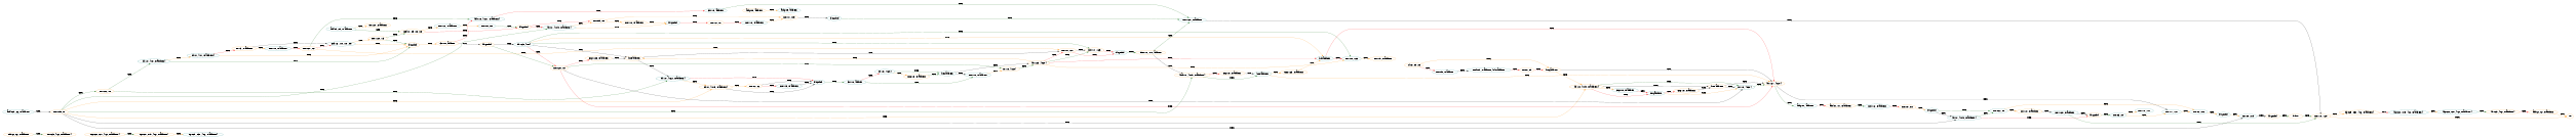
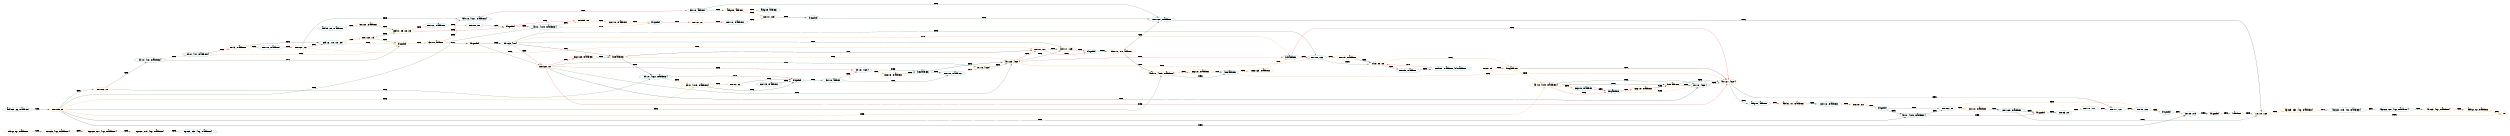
  digraph {
    rankdir=LR
    node [color=darkorange]
    edge [color=darkorange]
    n1 [label="sub sp , sp , # address"]
    n2 [label="str x23 , [ sp , # address ]"]
    n3 [label="stp x22 , x21 , [ sp , # address ]"]
    n4 [label="stp x20 , x19 , [ sp , # address ]"]
    n5 [color=teal label="stp x29 , x30 , [ sp , # address ]"]
    n6 [color=teal label="add x29 , sp , # address"]
    n7 [label="mov x19 , x1"]
    n8 [label="mov x22 , x0"]
    n9 [color=teal label="ldr x1 , [ x19 , # address ]"]
    n10 [label="ldrh w8 , [ x19 , # address ]"]
    n11 [label="ldr x1 , [ x19 , # address ]"]
    n12 [color=teal label="ldr x1 , [ x19 , # address ]"]
    n13 [color=teal label="mov x0 , x19"]
    n14 [label="ldr w8 , [ x19 , # address ]"]
    n15 [color=teal label="ldr w0 , [ x0 , # address ]"]
    n16 [color=teal label="ldr w0 , [ x22 , # address ]"]
    n17 [label="mov x59 , x0"]
    n18 [color=teal label="bl symbol"]
    n19 [label="cmp w8 , # address"]
    n20 [color=teal label="b.ne address"]
    n21 [color=teal label="bl symbol"]
    n22 [label="mov x2 , sp"]
    n23 [color=teal label="mov x22 , x0"]
    n24 [label="bl symbol"]
    n25 [label="bl symbol"]
    n26 [color=teal label="str w8 , [ x20 ]"]
    n27 [color=teal label="cmp w8 , # address"]
    n28 [color=teal label="b.eq address"]
    n29 [label="b.ne address"]
    n30 [color=teal label="ldr x1 , [ x1 , # address ]"]
    n31 [label="bl symbol"]
    n32 [label="tst w3 , # address"]
    n33 [label="cbz w0 , address"]
    n34 [color=teal label="mov w8 , # address"]
    n35 [color=teal label="csel w2 , w8 , wzr , ne"]
    n36 [label="mov x21 , x2"]
    n37 [label="mov w20 , w3"]
    n38 [color=teal label="ldrb w8 , [ x21 , # address ]"]
    n39 [label="mov x0 , x21"]
    n40 [color=teal label="cbz w8 , address"]
    n41 [label="mov w1 , w23"]
    n42 [color=teal label="bl symbol"]
    n43 [label="csel x1 , x9 , x8 , ne"]
    n44 [color=teal label="mov w2 , # address"]
    n45 [label="bl symbol"]
    n46 [label="bl symbol"]
    n47 [color=teal label="ldr w23 , [ x0 ]"]
    n48 [label="mov x20 , x0"]
    n49 [color=teal label="mov w20 , # address"]
    n50 [label="adrp x8 , address"]
    n51 [label="b.ne address"]
    n52 [color=teal label="b.hi address"]
    n53 [color=teal label="mov w8 , w23"]
    n54 [label="cmp w23 , # address"]
    n55 [color=teal label="ldr w8 , [ x20 ]"]
    n56 [label="ldr w21 , [ x20 ]"]
    n57 [label="str w8 , [ x20 ]"]
    n58 [label="ldr w23 , [ x20 ]"]
-   n59 [label="mov w0 , w20"]
+   n59 [label="wzr w0 , w20"]
    n60 [color=teal label="adrp x9 , address"]
    n61 [label="ldp x29 , x30 , [ sp , # address ]"]
    n62 [label=ret]
    n63 [label="mov w9 , # address"]
    n64 [label="lsl x8 , x9 , x8"]
    n65 [label="cmp w8 , # address"]
    n66 [color=teal label="b.eq address"]
    n67 [color=teal label="adrp x1 , address"]
    n68 [color=teal label="mov w1 , w21"]
    n69 [label="tbnz w0 , # 0 , address"]
    n70 [color=teal label="cbz w0 , address"]
    n71 [color=teal label="ldp x20 , x19 , [ sp , # address ]"]
    n72 [color=teal label="add x9 , x9 , # address"]
    n73 [label="tst w20 , # address"]
    n74 [color=teal label="mov x0 , xzr"]
    n75 [label="mov w0 , # address"]
    n76 [label="mov x1 , x19"]
    n77 [label="mov x2 , x0"]
    n78 [color=teal label="bl symbol"]
    n79 [color=teal label="mov w0 , # address"]
    n80 [label="cmp w23 , # address"]
    n81 [color=teal label="mov w3 , # address"]
    n82 [color=teal label="mov w8 , # address"]
    n83 [label="add x1 , x1 , # address"]
    n84 [color=teal label="mov x2 , x22"]
    n85 [color=teal label="mov w2 , # address"]
    n86 [label="mov x0 , xzr"]
    n87 [color=teal label="bl symbol"]
    n88 [label="mov w0 , # address"]
    n89 [color=teal label="mov x3 , x0"]
    n90 [color=teal label="mov w20 , # address"]
    n91 [color=teal label="bl symbol"]
    n92 [color=teal label="mov w0 , wzr"]
-   n93 [label="b tbnz"]
+   n93 [label="b address"]
    n94 [color=teal label="mov x9 , # address"]
    n95 [label="b.eq address"]
    n96 [color=teal label="ldp x22 , x21 , [ sp , # address ]"]
    n97 [label="ldr x23 , [ sp , # address ]"]
    n98 [label="add sp , sp , # address"]
    n99 [color=teal label="movk x9 , # address , lsl # address"]
    n100 [label="tst x8 , x9"]
    n101 [label="cmp w8 , # address"]
    n1 -> n2 [color=darkgreen label=CFG]
+   n2 -> n3 [color=red label=CFG]
    n3 -> n4 [color=darkgreen label=CFG]
    n4 -> n5 [label=CFG]
    n6 -> n7 [color=black label=CFG]
    n7 -> n8 [color=darkgreen label=CFG]
    n7 -> n9 [color=darkgreen label=DFG]
    n7 -> n10 [color=darkgreen label=DFG]
    n7 -> n11 [label=DFG]
    n7 -> n12 [color=black label=DFG]
    n7 -> n13 [color=black label=DFG]
    n7 -> n14 [label=DFG]
    n8 -> n15 [color=darkgreen label=CFG]
    n8 -> n16 [color=darkgreen label=DFG]
    n9 -> n17 [label=CFG]
    n9 -> n18 [label=DFG]
    n10 -> n19 [color=red label=CFG]
    n10 -> n20 [color=darkgreen label=DFG]
    n11 -> n21 [color=black label=DFG]
    n11 -> n22 [label=CFG]
    n12 -> n23 [color=darkgreen label=CFG]
    n12 -> n24 [color=red label=DFG]
    n13 -> n25 [color=black label=DFG]
    n14 -> n26 [color=darkgreen label=DFG]
    n14 -> n27 [label=CFG]
    n14 -> n28 [color=red label=DFG]
    n14 -> n29 [color=black label=DFG]
    n15 -> n30 [label=CFG]
    n15 -> n31 [color=darkgreen label=DFG]
    n16 -> n11 [label=CFG]
    n16 -> n21 [color=red label=DFG]
    n17 -> n75 [label=CFG]
-   n17 -> n76 [label=DFG]
+   n50 -> n76 [label=DFG]
    n18 -> n77 [color=red label=DFG]
    n19 -> n20 [color=black label=CFG]
    n20 -> n56 [label=CFG]
    n20 -> n80 [label=CFG]
    n21 -> n70 [color=darkgreen label=DFG]
    n22 -> n21 [color=black label=DFG]
-   n22 -> n81 [color=red label=CFG]
    n23 -> n84 [label=DFG]
    n23 -> n88 [label=CFG]
    n24 -> n89 [color=darkgreen label=DFG]
    n25 -> n93 [color=darkgreen label=CFG]
    n26 -> n56 [color=darkgreen label=CFG]
    n27 -> n28 [color=red label=CFG]
    n28 -> n26 [label=CFG]
    n28 -> n101 [color=red label=CFG]
    n29 -> n26 [color=black label=CFG]
    n29 -> n56 [color=black label=CFG]
    n30 -> n31 [label=DFG]
    n30 -> n32 [color=red label=CFG]
    n31 -> n33 [label=DFG]
    n32 -> n34 [label=CFG]
    n32 -> n35 [color=black label=DFG]
    n33 -> n38 [color=red label=CFG]
    n33 -> n46 [color=black label=CFG]
    n34 -> n36 [color=red label=CFG]
    n35 -> n31 [label=DFG]
    n35 -> n37 [label=CFG]
    n36 -> n35 [color=red label=CFG]
    n36 -> n38 [color=darkgreen label=DFG]
    n36 -> n39 [label=DFG]
    n37 -> n31 [color=darkgreen label=CFG]
    n37 -> n43 [color=darkgreen label=DFG]
    n38 -> n40 [color=red label=DFG]
    n39 -> n41 [color=black label=CFG]
    n39 -> n42 [color=red label=DFG]
    n40 -> n49 [color=darkgreen label=CFG]
+   n40 -> n50 [color=darkgreen label=CFG]
    n41 -> n42 [color=red label=DFG]
    n42 -> n69 [color=darkgreen label=DFG]
    n43 -> n44 [label=CFG]
    n43 -> n45 [color=red label=DFG]
    n44 -> n74 [label=CFG]
    n45 -> n9 [color=red label=CFG]
    n45 -> n17 [color=red label=DFG]
    n46 -> n47 [color=black label=DFG]
    n46 -> n48 [color=darkgreen label=DFG]
    n47 -> n41 [color=darkgreen label=DFG]
    n47 -> n48 [color=red label=CFG]
    n47 -> n51 [color=black label=DFG]
    n47 -> n52 [label=DFG]
    n47 -> n53 [color=darkgreen label=DFG]
    n48 -> n26 [color=black label=DFG]
    n48 -> n54 [color=red label=CFG]
+   n48 -> n55 [color=red label=DFG]
    n48 -> n56 [color=red label=DFG]
    n48 -> n57 [color=darkgreen label=DFG]
+   n48 -> n58 [color=darkgreen label=DFG]
    n49 -> n59 [color=black label=DFG]
    n50 -> n60 [label=CFG]
    n51 -> n16 [color=black label=CFG]
    n51 -> n39 [color=black label=CFG]
    n52 -> n53 [color=red label=CFG]
    n52 -> n56 [color=red label=CFG]
    n53 -> n63 [label=CFG]
+   n53 -> n64 [color=darkgreen label=DFG]
    n54 -> n51 [color=black label=CFG]
    n55 -> n65 [label=CFG]
    n55 -> n66 [color=darkgreen label=DFG]
    n56 -> n67 [color=darkgreen label=CFG]
    n56 -> n68 [color=black label=DFG]
    n57 -> n58 [color=darkgreen label=CFG]
    n58 -> n39 [color=red label=CFG]
    n58 -> n41 [color=darkgreen label=DFG]
    n58 -> n51 [label=DFG]
    n58 -> n52 [color=red label=DFG]
    n58 -> n53 [label=DFG]
    n59 -> n61 [label=CFG]
    n59 -> n62 [label=DFG]
    n61 -> n71 [color=red label=CFG]
+   n63 -> n64 [color=black label=CFG]
    n64 -> n94 [color=red label=CFG]
    n64 -> n95 [label=DFG]
    n65 -> n66 [color=darkgreen label=CFG]
    n66 -> n58 [color=black label=CFG]
    n66 -> n82 [color=black label=CFG]
    n67 -> n83 [color=red label=CFG]
    n68 -> n84 [label=CFG]
    n69 -> n10 [color=black label=CFG]
    n69 -> n49 [color=darkgreen label=CFG]
    n70 -> n55 [color=red label=CFG]
    n70 -> n82 [color=darkgreen label=CFG]
    n71 -> n96 [label=CFG]
    n72 -> n73 [label=CFG]
-   n72 -> n43 [color=darkgreen label=CFG]
+   n73 -> n43 [color=darkgreen label=CFG]
    n74 -> n45 [color=darkgreen label=CFG]
    n75 -> n18 [label=CFG]
    n76 -> n78 [color=black label=CFG]
    n77 -> n79 [color=red label=CFG]
    n78 -> n49 [color=darkgreen label=CFG]
    n79 -> n76 [label=CFG]
    n80 -> n52 [label=CFG]
    n81 -> n21 [color=black label=CFG]
    n82 -> n57 [label=CFG]
    n83 -> n85 [color=darkgreen label=CFG]
    n84 -> n91 [label=CFG]
    n85 -> n86 [color=red label=CFG]
    n86 -> n87 [label=CFG]
    n87 -> n12 [color=black label=CFG]
    n87 -> n23 [color=darkgreen label=DFG]
    n88 -> n90 [color=black label=CFG]
    n89 -> n92 [label=CFG]
    n90 -> n24 [color=black label=CFG]
    n90 -> n59 [color=darkgreen label=DFG]
    n91 -> n13 [label=CFG]
-   n89 -> n68 [label=CFG]
+   n92 -> n68 [label=CFG]
    n93 -> n59 [color=darkgreen label=CFG]
    n94 -> n99 [color=black label=CFG]
    n95 -> n14 [label=CFG]
    n95 -> n56 [color=black label=CFG]
    n96 -> n97 [color=darkgreen label=CFG]
    n97 -> n98 [color=red label=CFG]
    n98 -> n62 [label=CFG]
-   n99 -> n100 [color=red label=CFG]
+   n99 -> n64 [color=red label=CFG]
    n100 -> n95 [color=red label=CFG]
    n101 -> n29 [color=black label=CFG]
  }
